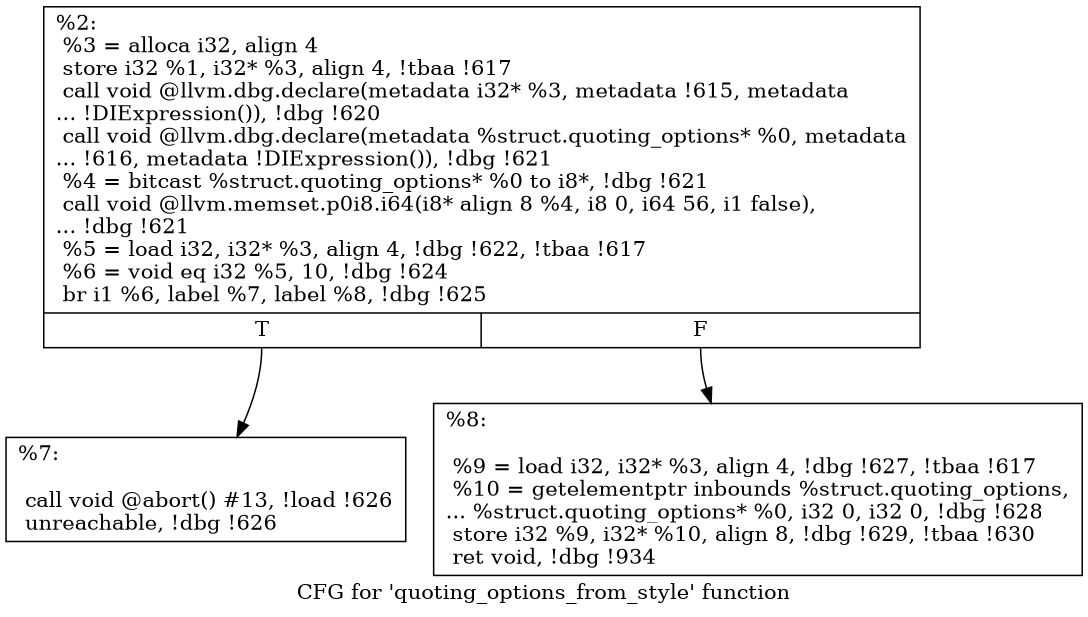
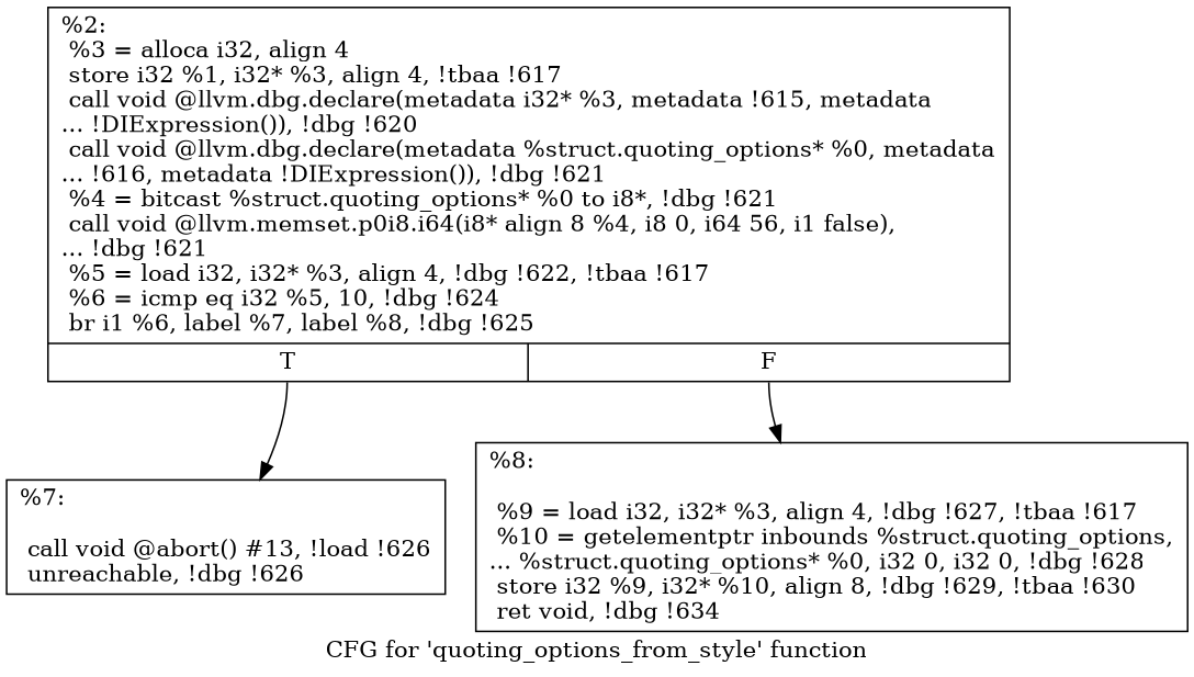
  digraph {
    label="CFG for 'quoting_options_from_style' function"
    node [shape=record]
-   n1 [label="{%2:\l  %3 = alloca i32, align 4\l  store i32 %1, i32* %3, align 4, !tbaa !617\l  call void @llvm.dbg.declare(metadata i32* %3, metadata !615, metadata\l... !DIExpression()), !dbg !620\l  call void @llvm.dbg.declare(metadata %struct.quoting_options* %0, metadata\l... !616, metadata !DIExpression()), !dbg !621\l  %4 = bitcast %struct.quoting_options* %0 to i8*, !dbg !621\l  call void @llvm.memset.p0i8.i64(i8* align 8 %4, i8 0, i64 56, i1 false),\l... !dbg !621\l  %5 = load i32, i32* %3, align 4, !dbg !622, !tbaa !617\l  %6 = void eq i32 %5, 10, !dbg !624\l  br i1 %6, label %7, label %8, !dbg !625\l|{<s0>T|<s1>F}}"]
+   n1 [label="{%2:\l  %3 = alloca i32, align 4\l  store i32 %1, i32* %3, align 4, !tbaa !617\l  call void @llvm.dbg.declare(metadata i32* %3, metadata !615, metadata\l... !DIExpression()), !dbg !620\l  call void @llvm.dbg.declare(metadata %struct.quoting_options* %0, metadata\l... !616, metadata !DIExpression()), !dbg !621\l  %4 = bitcast %struct.quoting_options* %0 to i8*, !dbg !621\l  call void @llvm.memset.p0i8.i64(i8* align 8 %4, i8 0, i64 56, i1 false),\l... !dbg !621\l  %5 = load i32, i32* %3, align 4, !dbg !622, !tbaa !617\l  %6 = icmp eq i32 %5, 10, !dbg !624\l  br i1 %6, label %7, label %8, !dbg !625\l|{<s0>T|<s1>F}}"]
    n2 [label="{%7:\l\l  call void @abort() #13, !load !626\l  unreachable, !dbg !626\l}"]
-   n3 [label="{%8:\l\l  %9 = load i32, i32* %3, align 4, !dbg !627, !tbaa !617\l  %10 = getelementptr inbounds %struct.quoting_options,\l... %struct.quoting_options* %0, i32 0, i32 0, !dbg !628\l  store i32 %9, i32* %10, align 8, !dbg !629, !tbaa !630\l  ret void, !dbg !934\l}"]
+   n3 [label="{%8:\l\l  %9 = load i32, i32* %3, align 4, !dbg !627, !tbaa !617\l  %10 = getelementptr inbounds %struct.quoting_options,\l... %struct.quoting_options* %0, i32 0, i32 0, !dbg !628\l  store i32 %9, i32* %10, align 8, !dbg !629, !tbaa !630\l  ret void, !dbg !634\l}"]
    n1 -> n2 [tailport=s0]
    n1 -> n3 [tailport=s1]
  }
